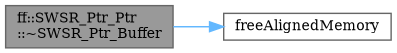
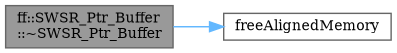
  digraph {
    rankdir=LR
    fontname="DejaVu Serif"
    node [fontname="DejaVu Serif" fontsize=10 shape=box style=filled]
-   n1 [color=gray40 fillcolor=grey60 fontcolor=black height=0.2 label="ff::SWSR_Ptr_Ptr\l::~SWSR_Ptr_Buffer" width=0.4]
+   n1 [color=gray40 fillcolor=grey60 fontcolor=black height=0.2 label="ff::SWSR_Ptr_Buffer\l::~SWSR_Ptr_Buffer" width=0.4]
    n2 [color=grey40 fillcolor=white height=0.2 label=freeAlignedMemory width=0.4]
    n1 -> n2 [color=steelblue1 fontname="DejaVu Serif" fontsize=10 labelfontname=Helvetica labelfontsize=10 style=solid]
  }
